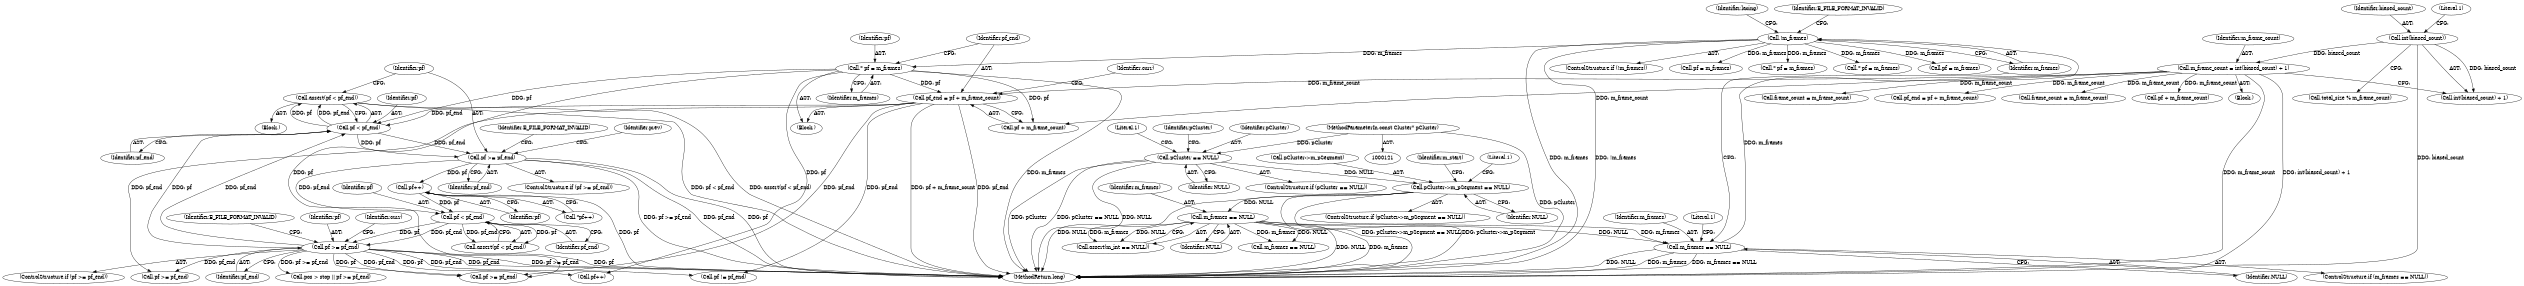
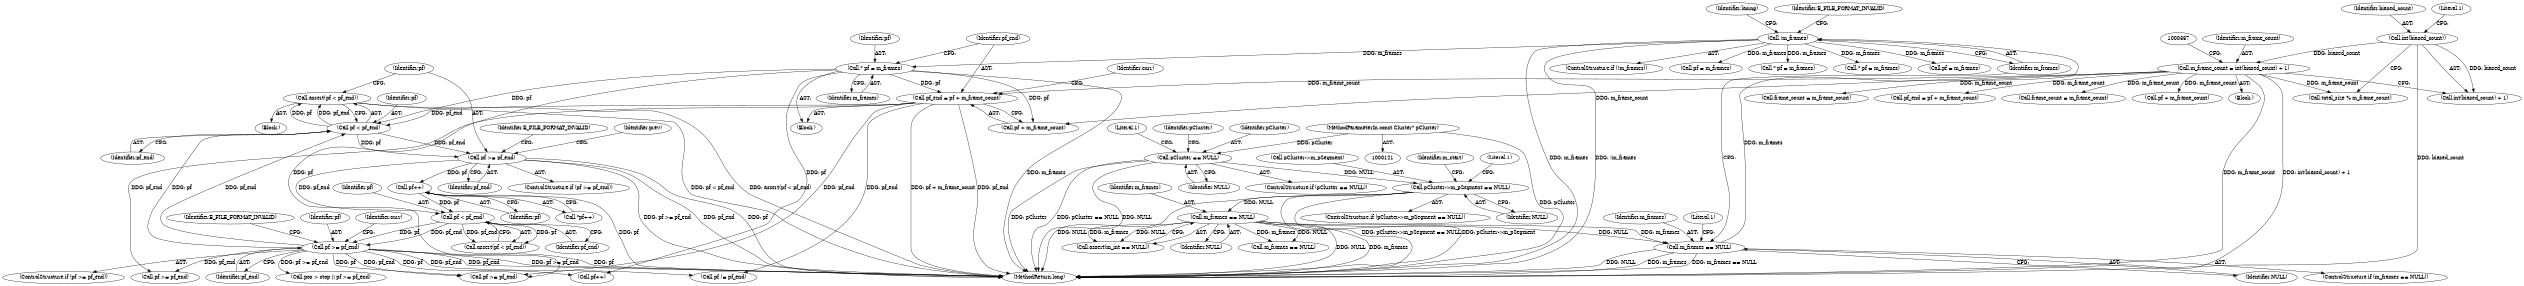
  digraph {
    n1 [label="(Call,assert(pf < pf_end))"]
    n2 [label="(Call,pf < pf_end)"]
    n3 [label="(MethodReturn,long)"]
    n4 [label="(Block,)"]
    n5 [label="(Call,pf >= pf_end)"]
    n6 [label="(Identifier,pf_end)"]
    n7 [label="(Call,pf < pf_end)"]
    n8 [label="(Call,pf++)"]
    n9 [label="(Identifier,pf_end)"]
    n10 [label="(ControlStructure,if (pf >= pf_end))"]
    n11 [label="(Call,pf >= pf_end)"]
    n12 [label="(ControlStructure,if (pf >= pf_end))"]
    n13 [label="(Call,pf >= pf_end)"]
    n14 [label="(Call,pf++)"]
    n15 [label="(Call,pos > stop || pf >= pf_end)"]
    n16 [label="(Call,pf >= pf_end)"]
    n17 [label="(Identifier,pf_end)"]
    n18 [label="(Call,pf != pf_end)"]
    n19 [label="(Call,assert(pf < pf_end))"]
    n20 [label="(Identifier,pf_end)"]
    n21 [label="(Identifier,pf)"]
    n22 [label="(Call,*pf++)"]
    n23 [label="(Call,* pf = m_frames)"]
    n24 [label="(Call,pf_end = pf + m_frame_count)"]
    n25 [label="(Call,pf + m_frame_count)"]
    n26 [label="(Identifier,m_frames)"]
    n27 [label="(Block,)"]
    n28 [label="(Call,!m_frames)"]
    n29 [label="(ControlStructure,if (!m_frames))"]
    n30 [label="(Call,pf = m_frames)"]
    n31 [label="(Call,* pf = m_frames)"]
    n32 [label="(Identifier,m_frames)"]
    n33 [label="(Call,* pf = m_frames)"]
    n34 [label="(Call,pf = m_frames)"]
    n35 [label="(Call,m_frames == NULL)"]
    n36 [label="(Identifier,NULL)"]
    n37 [label="(ControlStructure,if (m_frames == NULL))"]
    n38 [label="(Call,m_frames == NULL)"]
    n39 [label="(Call,assert(m_int == NULL))"]
    n40 [label="(Identifier,NULL)"]
    n41 [label="(Call,m_frames == NULL)"]
    n42 [label="(Call,pCluster->m_pSegment == NULL)"]
    n43 [label="(ControlStructure,if (pCluster->m_pSegment == NULL))"]
    n44 [label="(Identifier,NULL)"]
    n45 [label="(Call,pCluster == NULL)"]
    n46 [label="(ControlStructure,if (pCluster == NULL))"]
    n47 [label="(Identifier,NULL)"]
    n48 [label="(MethodParameterIn,const Cluster* pCluster)"]
    1000121
    n50 [label="(Call,m_frame_count = int(biased_count) + 1)"]
    n51 [label="(Block,)"]
    n52 [label="(Call,frame_count = m_frame_count)"]
    n53 [label="(Call,pf_end = pf + m_frame_count)"]
    n54 [label="(Call,frame_count = m_frame_count)"]
    n55 [label="(Call,total_size % m_frame_count)"]
    n56 [label="(Call,int(biased_count) + 1)"]
    n57 [label="(Call,pf + m_frame_count)"]
    n58 [label="(Call,int(biased_count))"]
    n59 [label="(Identifier,biased_count)"]
    n60 [label="(Call,pCluster->m_pSegment)"]
    n61 [label="(Identifier,m_frame_count)"]
    n62 [label="(Identifier,lacing)"]
    n63 [label="(Identifier,pCluster)"]
    n64 [label="(Identifier,pf)"]
    n65 [label="(Identifier,pf_end)"]
    n66 [label="(Identifier,pf)"]
    n67 [label="(Identifier,E_FILE_FORMAT_INVALID)"]
    n68 [label="(Identifier,pf)"]
    n69 [label="(Literal,1)"]
    n70 [label="(Identifier,m_start)"]
    n71 [label="(Identifier,E_FILE_FORMAT_INVALID)"]
    n72 [label="(Identifier,pCluster)"]
    n73 [label="(Literal,1)"]
    n74 [label="(Identifier,E_FILE_FORMAT_INVALID)"]
    n75 [label="(Identifier,prev)"]
    n76 [label="(Literal,1)"]
    n77 [label="(Identifier,m_frames)"]
    n78 [label="(Identifier,pf)"]
    n79 [label="(Identifier,m_frames)"]
    n80 [label="(Literal,1)"]
    n81 [label="(Identifier,pf)"]
    n82 [label="(Identifier,curr)"]
    n83 [label="(Identifier,curr)"]
+   1000367
    n1 -> n2 [label="CFG: "]
    n1 -> n3 [label="DDG: assert(pf < pf_end)"]
    n1 -> n3 [label="DDG: pf < pf_end"]
    n1 -> n4 [label="AST: "]
    n2 -> n1 [label="AST: "]
    n2 -> n1 [label="DDG: pf"]
    n2 -> n1 [label="DDG: pf_end"]
    n2 -> n5 [label="DDG: pf"]
    n2 -> n5 [label="DDG: pf_end"]
    n2 -> n6 [label="CFG: "]
    n5 -> n3 [label="DDG: pf >= pf_end"]
    n5 -> n3 [label="DDG: pf_end"]
    n5 -> n3 [label="DDG: pf"]
    n5 -> n7 [label="DDG: pf_end"]
    n5 -> n8 [label="DDG: pf"]
    n5 -> n9 [label="CFG: "]
    n5 -> n10 [label="AST: "]
    n6 -> n2 [label="AST: "]
    n7 -> n11 [label="DDG: pf"]
    n7 -> n11 [label="DDG: pf_end"]
    n7 -> n19 [label="AST: "]
    n7 -> n19 [label="DDG: pf"]
    n7 -> n19 [label="DDG: pf_end"]
    n7 -> n20 [label="CFG: "]
    n8 -> n3 [label="DDG: pf"]
    n8 -> n7 [label="DDG: pf"]
    n8 -> n21 [label="CFG: "]
    n8 -> n22 [label="AST: "]
    n9 -> n5 [label="AST: "]
    n11 -> n2 [label="DDG: pf"]
    n11 -> n2 [label="DDG: pf_end"]
    n11 -> n3 [label="DDG: pf >= pf_end"]
    n11 -> n3 [label="DDG: pf"]
    n11 -> n3 [label="DDG: pf_end"]
    n11 -> n12 [label="AST: "]
    n11 -> n13 [label="DDG: pf"]
    n11 -> n13 [label="DDG: pf_end"]
    n11 -> n14 [label="DDG: pf"]
    n11 -> n15 [label="DDG: pf >= pf_end"]
    n11 -> n16 [label="DDG: pf_end"]
    n11 -> n17 [label="CFG: "]
    n11 -> n18 [label="DDG: pf_end"]
    n17 -> n11 [label="AST: "]
    n19 -> n7 [label="CFG: "]
    n20 -> n7 [label="AST: "]
    n21 -> n8 [label="AST: "]
    n22 -> n8 [label="CFG: "]
    n23 -> n2 [label="DDG: pf"]
    n23 -> n3 [label="DDG: m_frames"]
    n23 -> n13 [label="DDG: pf"]
    n23 -> n14 [label="DDG: pf"]
    n23 -> n24 [label="DDG: pf"]
    n23 -> n25 [label="DDG: pf"]
    n23 -> n26 [label="CFG: "]
    n23 -> n27 [label="AST: "]
    n24 -> n2 [label="DDG: pf_end"]
    n24 -> n3 [label="DDG: pf_end"]
    n24 -> n3 [label="DDG: pf + m_frame_count"]
    n24 -> n13 [label="DDG: pf_end"]
    n24 -> n16 [label="DDG: pf_end"]
    n24 -> n18 [label="DDG: pf_end"]
    n24 -> n25 [label="CFG: "]
    n24 -> n27 [label="AST: "]
    n25 -> n24 [label="AST: "]
    n26 -> n23 [label="AST: "]
    n28 -> n3 [label="DDG: m_frames"]
    n28 -> n3 [label="DDG: !m_frames"]
    n28 -> n23 [label="DDG: m_frames"]
    n28 -> n29 [label="AST: "]
    n28 -> n30 [label="DDG: m_frames"]
    n28 -> n31 [label="DDG: m_frames"]
    n28 -> n32 [label="CFG: "]
    n28 -> n33 [label="DDG: m_frames"]
    n28 -> n34 [label="DDG: m_frames"]
    n32 -> n28 [label="AST: "]
    n32 -> n35 [label="CFG: "]
    n35 -> n3 [label="DDG: m_frames"]
    n35 -> n3 [label="DDG: m_frames == NULL"]
    n35 -> n3 [label="DDG: NULL"]
    n35 -> n28 [label="DDG: m_frames"]
    n35 -> n36 [label="CFG: "]
    n35 -> n37 [label="AST: "]
    n36 -> n35 [label="AST: "]
    n38 -> n3 [label="DDG: NULL"]
    n38 -> n3 [label="DDG: m_frames"]
    n38 -> n35 [label="DDG: m_frames"]
    n38 -> n35 [label="DDG: NULL"]
    n38 -> n39 [label="AST: "]
    n38 -> n39 [label="DDG: m_frames"]
    n38 -> n39 [label="DDG: NULL"]
    n38 -> n40 [label="CFG: "]
    n38 -> n41 [label="DDG: m_frames"]
    n38 -> n41 [label="DDG: NULL"]
    n39 -> n38 [label="CFG: "]
    n40 -> n38 [label="AST: "]
    n42 -> n3 [label="DDG: pCluster->m_pSegment == NULL"]
    n42 -> n3 [label="DDG: pCluster->m_pSegment"]
    n42 -> n3 [label="DDG: NULL"]
    n42 -> n38 [label="DDG: NULL"]
    n42 -> n43 [label="AST: "]
    n42 -> n44 [label="CFG: "]
    n44 -> n42 [label="AST: "]
    n45 -> n3 [label="DDG: pCluster"]
    n45 -> n3 [label="DDG: pCluster == NULL"]
    n45 -> n3 [label="DDG: NULL"]
    n45 -> n42 [label="DDG: NULL"]
    n45 -> n46 [label="AST: "]
    n45 -> n47 [label="CFG: "]
    n47 -> n45 [label="AST: "]
    n48 -> n3 [label="DDG: pCluster"]
    n48 -> n45 [label="DDG: pCluster"]
    n48 -> 1000121 [label="AST: "]
    n50 -> n3 [label="DDG: m_frame_count"]
    n50 -> n3 [label="DDG: int(biased_count) + 1"]
    n50 -> n24 [label="DDG: m_frame_count"]
    n50 -> n25 [label="DDG: m_frame_count"]
    n50 -> n51 [label="AST: "]
    n50 -> n52 [label="DDG: m_frame_count"]
    n50 -> n53 [label="DDG: m_frame_count"]
    n50 -> n54 [label="DDG: m_frame_count"]
+   n50 -> n55 [label="DDG: m_frame_count"]
    n50 -> n56 [label="CFG: "]
    n50 -> n57 [label="DDG: m_frame_count"]
    n58 -> n3 [label="DDG: biased_count"]
    n58 -> n50 [label="DDG: biased_count"]
    n58 -> n55 [label="CFG: "]
    n58 -> n56 [label="AST: "]
    n58 -> n56 [label="DDG: biased_count"]
    n59 -> n58 [label="AST: "]
    n60 -> n42 [label="AST: "]
    n61 -> n50 [label="AST: "]
    n62 -> n28 [label="CFG: "]
    n63 -> n45 [label="CFG: "]
    n64 -> n7 [label="AST: "]
    n65 -> n23 [label="CFG: "]
    n65 -> n24 [label="AST: "]
    n66 -> n1 [label="CFG: "]
    n66 -> n5 [label="AST: "]
    n67 -> n5 [label="CFG: "]
    n68 -> n23 [label="AST: "]
    n69 -> n35 [label="CFG: "]
    n70 -> n42 [label="CFG: "]
    n71 -> n11 [label="CFG: "]
    n72 -> n45 [label="AST: "]
    n73 -> n45 [label="CFG: "]
    n74 -> n28 [label="CFG: "]
    n75 -> n5 [label="CFG: "]
    n76 -> n42 [label="CFG: "]
    n77 -> n35 [label="AST: "]
    n78 -> n2 [label="AST: "]
    n79 -> n38 [label="AST: "]
    n80 -> n58 [label="CFG: "]
    n81 -> n11 [label="AST: "]
    n82 -> n24 [label="CFG: "]
    n83 -> n11 [label="CFG: "]
+   1000367 -> n50 [label="CFG: "]
  }
